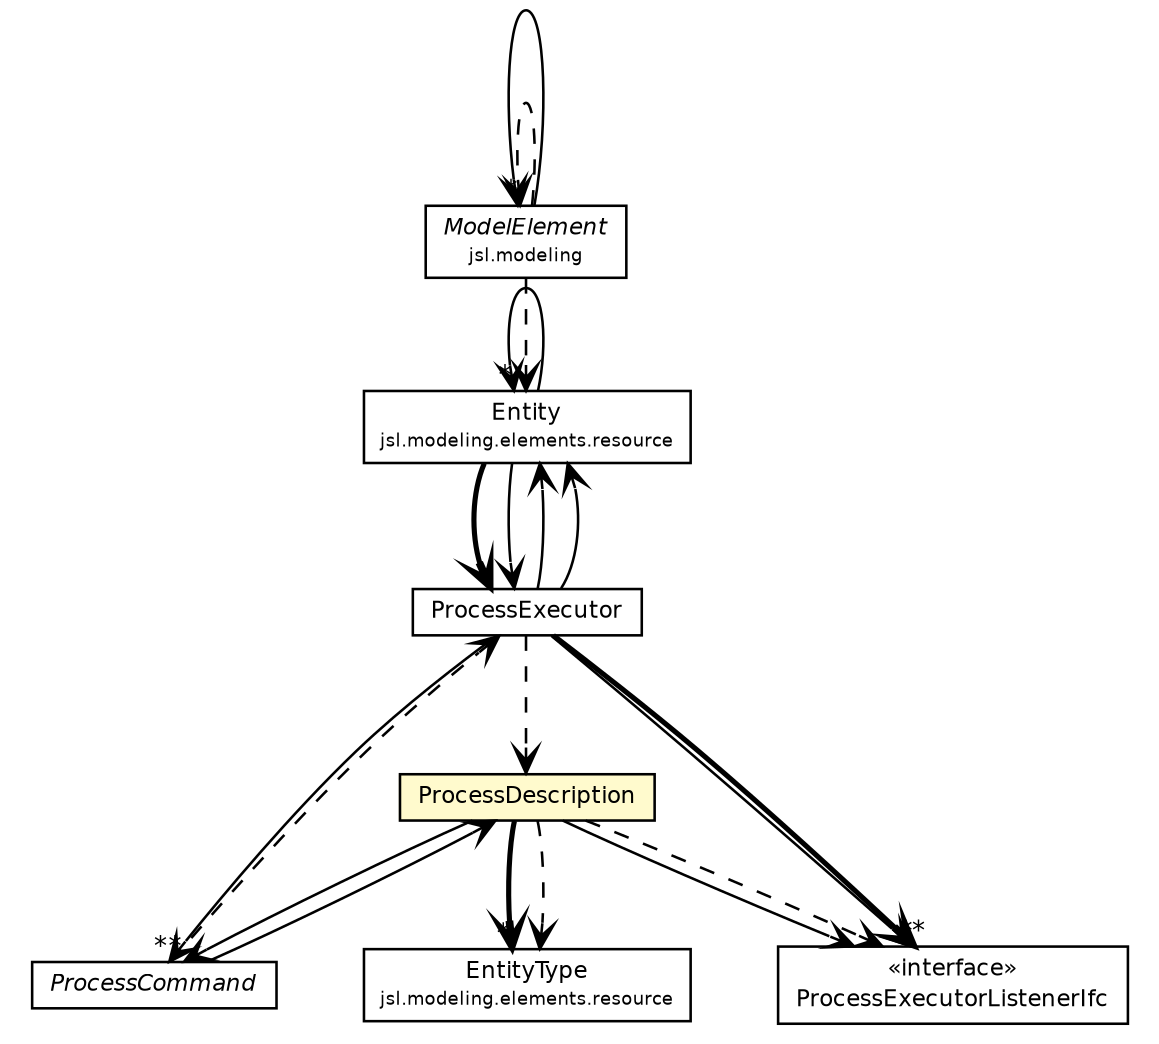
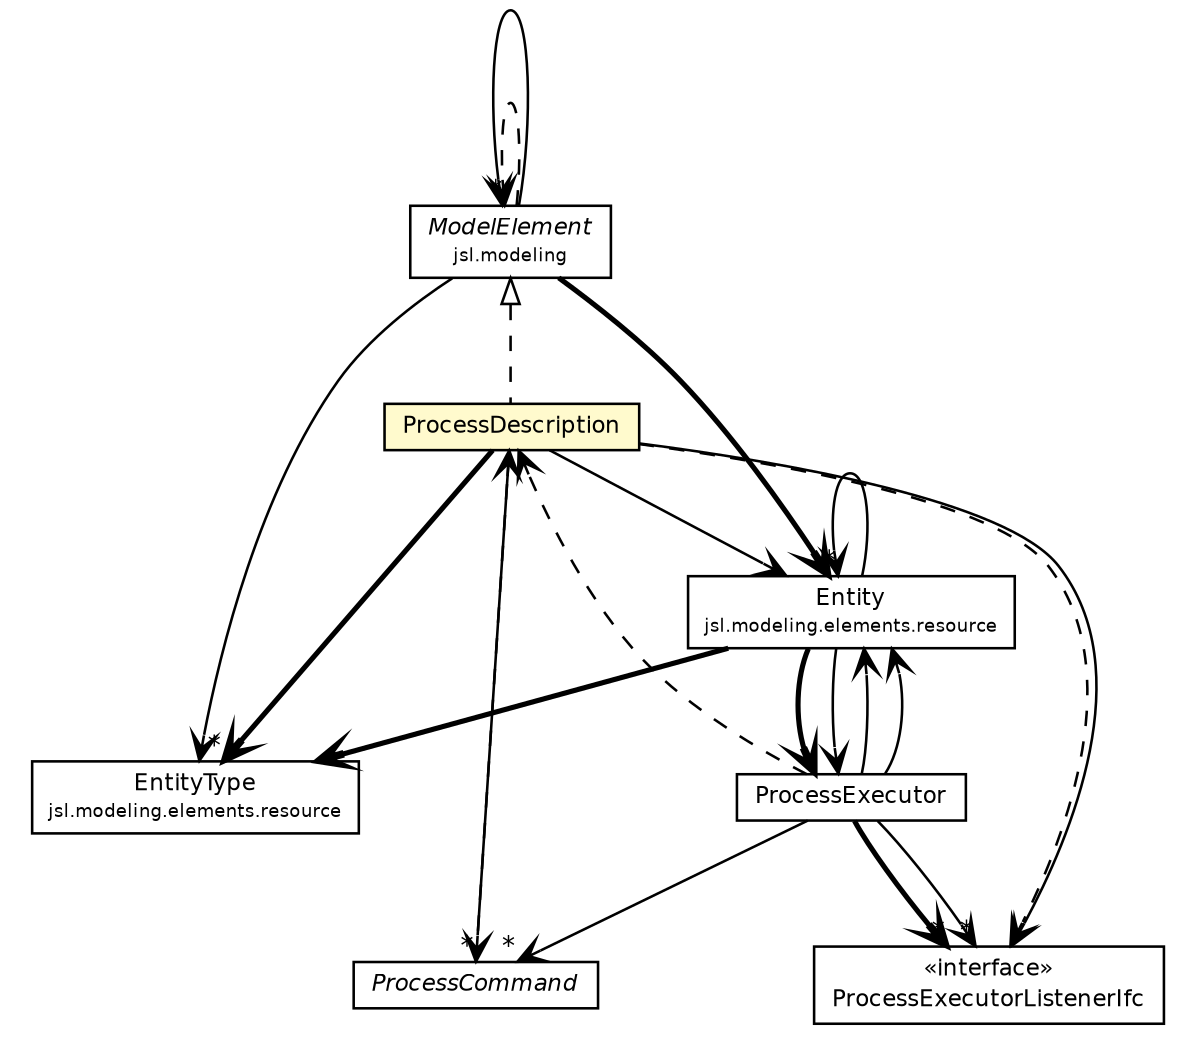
  digraph {
    nodesep=0.25
    ranksep=0.5
    node [fontcolor=black fontname=Helvetica fontsize=9.0 shape=plaintext]
    edge [arrowhead=open color=black fontcolor=black fontname=Helvetica fontsize=10.0 headport=p labelfontname=Helvetica labelfontsize=10 style=solid tailport=p]
    n1 [label=<<table title="jsl.modeling.ModelElement" border="0" cellborder="1" cellspacing="0" cellpadding="2" port="p" href="../../../ModelElement.html"> 		<tr><td><table border="0" cellspacing="0" cellpadding="1"> <tr><td align="center" balign="center"><font face="Helvetica-Oblique"> ModelElement </font></td></tr> <tr><td align="center" balign="center"><font point-size="7.0"> jsl.modeling </font></td></tr> 		</table></td></tr> 		</table>>]
    n2 [label=<<table title="jsl.modeling.elements.processview.description.ProcessDescription" border="0" cellborder="1" cellspacing="0" cellpadding="2" port="p" bgcolor="lemonChiffon" href="./ProcessDescription.html"> 		<tr><td><table border="0" cellspacing="0" cellpadding="1"> <tr><td align="center" balign="center"> ProcessDescription </td></tr> 		</table></td></tr> 		</table>>]
    n3 [label=<<table title="jsl.modeling.elements.resource.EntityType" border="0" cellborder="1" cellspacing="0" cellpadding="2" port="p" href="../../resource/EntityType.html"> 		<tr><td><table border="0" cellspacing="0" cellpadding="1"> <tr><td align="center" balign="center"> EntityType </td></tr> <tr><td align="center" balign="center"><font point-size="7.0"> jsl.modeling.elements.resource </font></td></tr> 		</table></td></tr> 		</table>>]
    n4 [label=<<table title="jsl.modeling.elements.resource.Entity" border="0" cellborder="1" cellspacing="0" cellpadding="2" port="p" href="../../resource/Entity.html"> 		<tr><td><table border="0" cellspacing="0" cellpadding="1"> <tr><td align="center" balign="center"> Entity </td></tr> <tr><td align="center" balign="center"><font point-size="7.0"> jsl.modeling.elements.resource </font></td></tr> 		</table></td></tr> 		</table>>]
    n5 [label=<<table title="jsl.modeling.elements.processview.description.ProcessExecutorListenerIfc" border="0" cellborder="1" cellspacing="0" cellpadding="2" port="p" href="./ProcessExecutorListenerIfc.html"> 		<tr><td><table border="0" cellspacing="0" cellpadding="1"> <tr><td align="center" balign="center"> &#171;interface&#187; </td></tr> <tr><td align="center" balign="center"> ProcessExecutorListenerIfc </td></tr> 		</table></td></tr> 		</table>>]
    n6 [label=<<table title="jsl.modeling.elements.processview.description.ProcessCommand" border="0" cellborder="1" cellspacing="0" cellpadding="2" port="p" href="./ProcessCommand.html"> 		<tr><td><table border="0" cellspacing="0" cellpadding="1"> <tr><td align="center" balign="center"><font face="Helvetica-Oblique"> ProcessCommand </font></td></tr> 		</table></td></tr> 		</table>>]
    n7 [label=<<table title="jsl.modeling.elements.processview.description.ProcessExecutor" border="0" cellborder="1" cellspacing="0" cellpadding="2" port="p" href="./ProcessExecutor.html"> 		<tr><td><table border="0" cellspacing="0" cellpadding="1"> <tr><td align="center" balign="center"> ProcessExecutor </td></tr> 		</table></td></tr> 		</table>>]
    n1 -> n1 [headlabel="*" style=dashed]
    n1 -> n1
-   n1 -> n4 [style=dashed]
+   n1 -> n2 [arrowtail=empty dir=back fontsize=10 style=dashed arrowhead="" color="" fontcolor=""]
+   n1 -> n3
+   n1 -> n4 [style=bold]
    n2 -> n3 [headlabel="*" style=bold]
    n2 -> n3 [style=dashed]
+   n2 -> n4
    n2 -> n5
    n2 -> n5 [style=dashed]
    n2 -> n6 [headlabel="*"]
+   n4 -> n3 [style=bold]
    n4 -> n4 [headlabel="*"]
    n4 -> n7 [style=bold]
    n4 -> n7
-   n6 -> n2
-   n6 -> n7 [style=dashed]
+   n6 -> n2 [style=dashed]
    n7 -> n2 [style=dashed]
    n7 -> n4
    n7 -> n4
    n7 -> n5 [headlabel="*" style=bold]
    n7 -> n5 [headlabel="*"]
    n7 -> n6 [headlabel="*"]
  }
